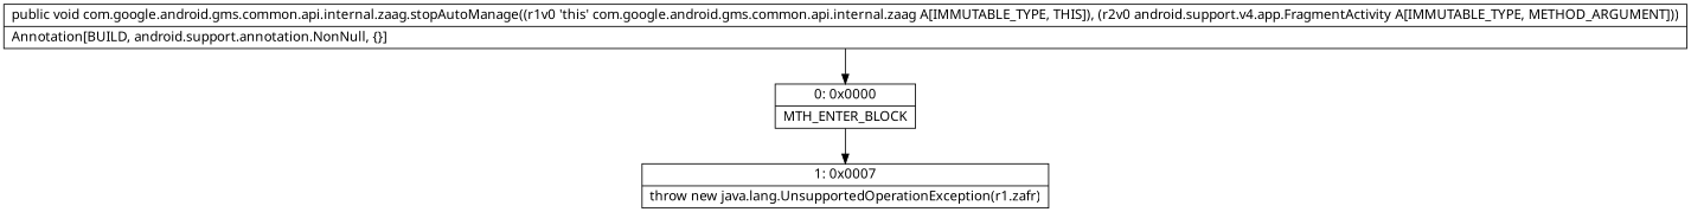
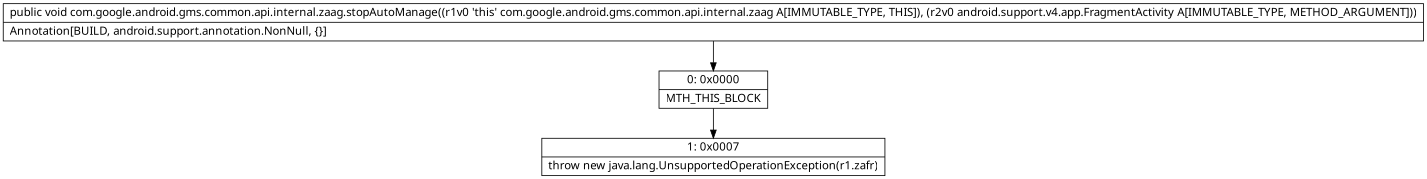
  digraph {
    fontname="Noto Sans"
    node [shape=record fontname="Noto Sans"]
    edge [fontname="Noto Sans"]
-   n1 [label="{0\:\ 0x0000|MTH_ENTER_BLOCK\l}"]
+   n1 [label="{0\:\ 0x0000|MTH_THIS_BLOCK\l}"]
    n2 [label="{1\:\ 0x0007|throw new java.lang.UnsupportedOperationException(r1.zafr)\l}"]
    n3 [label="{public void com.google.android.gms.common.api.internal.zaag.stopAutoManage((r1v0 'this' com.google.android.gms.common.api.internal.zaag A[IMMUTABLE_TYPE, THIS]), (r2v0 android.support.v4.app.FragmentActivity A[IMMUTABLE_TYPE, METHOD_ARGUMENT]))  | Annotation[BUILD, android.support.annotation.NonNull, \{\}]\l}"]
    n1 -> n2
    n3 -> n1
  }
